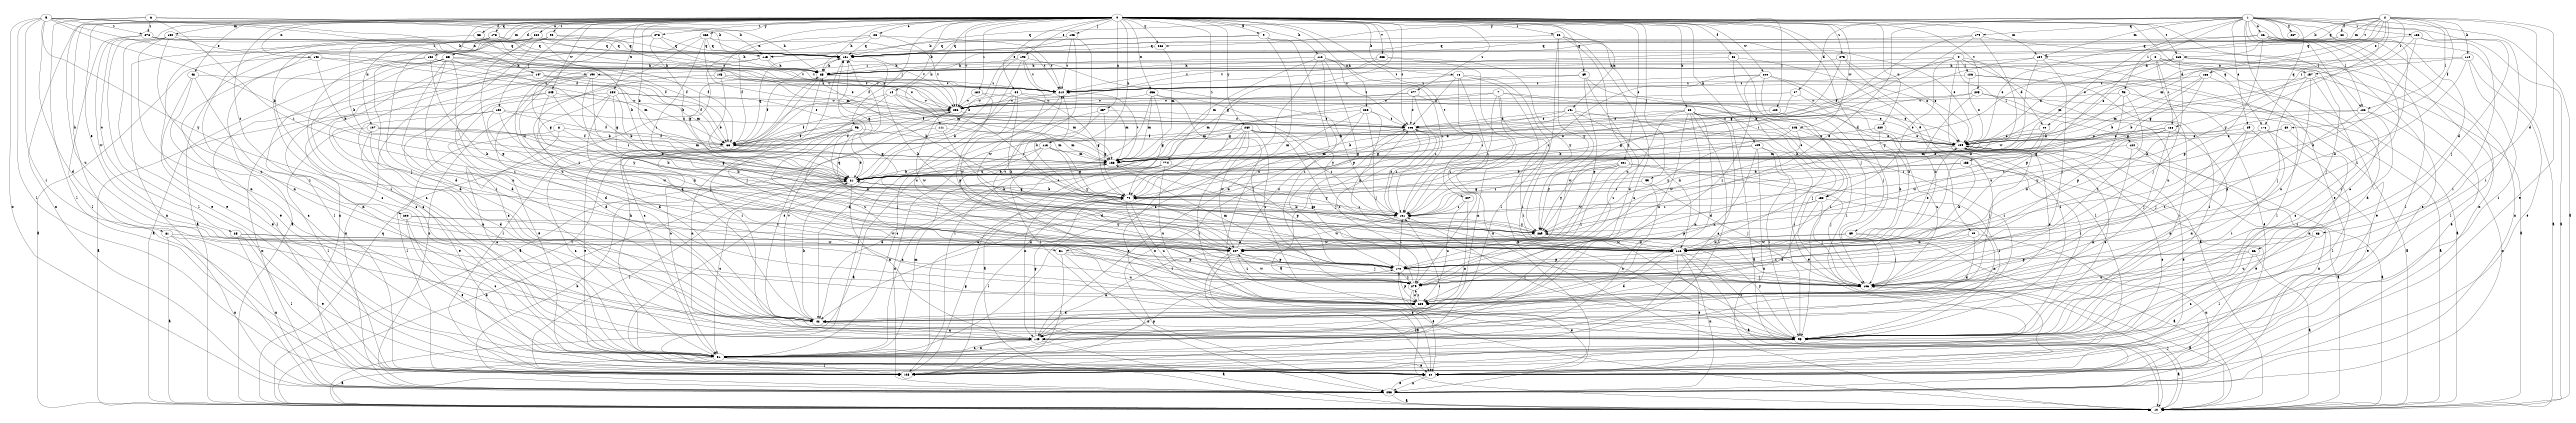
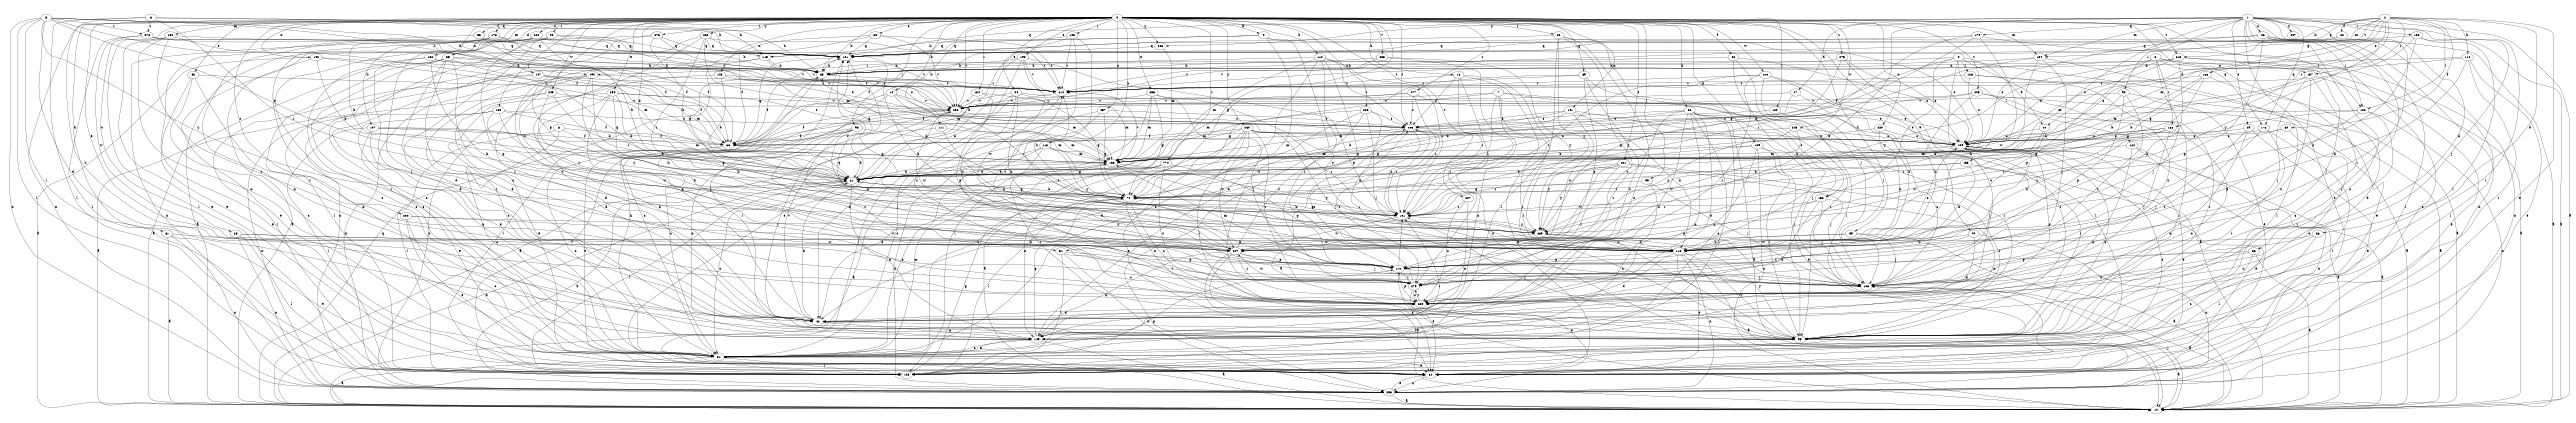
  strict digraph {
    0
    9
    14
    16
    21
    23
    25
    35
    44
    45
    48
    51
    53
    56
    59
    69
    74
    81
    82
    85
    86
    90
    96
    99
    100
    103
    107
    109
    111
    112
    113
    120
    122
    130
    132
    134
    141
    142
    147
    148
    173
    176
    184
    198
    200
    201
    203
    205
    207
    213
    220
    223
    224
    233
    236
    243
    244
    245
    247
    254
    256
    257
    258
    260
    262
    266
    273
    n68 [label=774]
    275
    277
    181
    115
    225
    149
    159
    95
    138
    128
    191
    10
    214
    31
    63
    116
    42
    279
    52
    170
    106
    269
    1
    26
    29
    36
    37
    93
    155
    179
    186
    267
    2
    38
    40
    60
    62
    114
    156
    157
    188
    3
    4
    124
    126
    158
    190
    5
    278
    6
    7
    8
    0 -> 9 [label=a]
    0 -> 14 [label=b]
    0 -> 16 [label=b]
    0 -> 21 [label=b]
    0 -> 23 [label=c]
    0 -> 25 [label=c]
    0 -> 35 [label=d]
    0 -> 44 [label=e]
    0 -> 45 [label=e]
    0 -> 48 [label=e]
    0 -> 51 [label=e]
    0 -> 53 [label=f]
    0 -> 56 [label=f]
    0 -> 59 [label=f]
    0 -> 69 [label=g]
    0 -> 74 [label=g]
    0 -> 81 [label=h]
    0 -> 82 [label=h]
    0 -> 85 [label=h]
    0 -> 86 [label=i]
    0 -> 90 [label=i]
    0 -> 96 [label=j]
    0 -> 99 [label=j]
    0 -> 100 [label=j]
    0 -> 103 [label=j]
    0 -> 107 [label=k]
    0 -> 109 [label=k]
    0 -> 111 [label=k]
    0 -> 112 [label=k]
    0 -> 113 [label=k]
    0 -> 120 [label=l]
    0 -> 122 [label=l]
    0 -> 130 [label=m]
    0 -> 132 [label=m]
    0 -> 134 [label=m]
    0 -> 141 [label=n]
    0 -> 142 [label=n]
    0 -> 147 [label=n]
    0 -> 148 [label=n]
    0 -> 173 [label=q]
    0 -> 176 [label=q]
    0 -> 184 [label=r]
    0 -> 198 [label=s]
    0 -> 200 [label=s]
    0 -> 201 [label=s]
    0 -> 203 [label=s]
    0 -> 205 [label=t]
    0 -> 207 [label=t]
    0 -> 213 [label=t]
    0 -> 220 [label=u]
    0 -> 223 [label=u]
    0 -> 224 [label=u]
    0 -> 233 [label=v]
    0 -> 236 [label=v]
    0 -> 243 [label=w]
    0 -> 244 [label=w]
    0 -> 245 [label=w]
    0 -> 247 [label=w]
    0 -> 254 [label=x]
    0 -> 256 [label=x]
    0 -> 257 [label=x]
    0 -> 258 [label=x]
    0 -> 260 [label=y]
    0 -> 262 [label=y]
    0 -> 266 [label=y]
    0 -> 273 [label=z]
    0 -> n68 [label=z]
    0 -> 275 [label=z]
    0 -> 277 [label=z]
    9 -> 181 [label=q]
    9 -> 115 [label=k]
    9 -> 225 [label=u]
    9 -> 149 [label=n]
    9 -> 159 [label=o]
    14 -> 236 [label=v]
    14 -> 95 [label=i]
    14 -> 138 [label=m]
    14 -> 128 [label=l]
    14 -> 191 [label=r]
    16 -> 203 [label=s]
    16 -> 258 [label=x]
    16 -> 95 [label=i]
    16 -> 191 [label=r]
    16 -> 10 [label=a]
    16 -> 214 [label=t]
    21 -> 74 [label=g]
    21 -> 181 [label=q]
    21 -> 149 [label=n]
    21 -> 128 [label=l]
    21 -> 31 [label=c]
    23 -> 74 [label=g]
    23 -> 236 [label=v]
    23 -> 181 [label=q]
    23 -> 214 [label=t]
    23 -> 63 [label=f]
    25 -> 247 [label=w]
    25 -> 258 [label=x]
    25 -> 128 [label=l]
    25 -> 116 [label=k]
    35 -> 74 [label=g]
    35 -> 85 [label=h]
    35 -> 236 [label=v]
    35 -> 225 [label=u]
    35 -> 128 [label=l]
    35 -> 10 [label=a]
    35 -> 31 [label=c]
    35 -> 42 [label=d]
    35 -> 279 [label=z]
    44 -> 21 [label=b]
    44 -> 74 [label=g]
    44 -> 236 [label=v]
    44 -> 247 [label=w]
    44 -> 159 [label=o]
    44 -> 10 [label=a]
    44 -> 116 [label=k]
    45 -> 258 [label=x]
    45 -> 116 [label=k]
    45 -> 42 [label=d]
    45 -> 279 [label=z]
    48 -> 214 [label=t]
    48 -> 31 [label=c]
    48 -> 279 [label=z]
    48 -> 52 [label=e]
    51 -> 258 [label=x]
    51 -> 225 [label=u]
    51 -> 128 [label=l]
    51 -> 170 [label=p]
    53 -> 181 [label=q]
    53 -> 63 [label=f]
    53 -> 52 [label=e]
    56 -> 85 [label=h]
    56 -> 159 [label=o]
    56 -> 128 [label=l]
    56 -> 116 [label=k]
    59 -> 247 [label=w]
    59 -> 10 [label=a]
    59 -> 116 [label=k]
    59 -> 106 [label=j]
    69 -> 74 [label=g]
    69 -> 225 [label=u]
    69 -> 95 [label=i]
    69 -> 214 [label=t]
    69 -> 170 [label=p]
    74 -> 21 [label=b]
    74 -> 85 [label=h]
    74 -> 225 [label=u]
    74 -> 95 [label=i]
    74 -> 128 [label=l]
    74 -> 191 [label=r]
    81 -> 258 [label=x]
    81 -> 10 [label=a]
    81 -> 116 [label=k]
    81 -> 52 [label=e]
    82 -> 74 [label=g]
    82 -> 203 [label=s]
    82 -> 225 [label=u]
    82 -> 149 [label=n]
    82 -> 128 [label=l]
    82 -> 10 [label=a]
    82 -> 31 [label=c]
    82 -> 42 [label=d]
    82 -> 279 [label=z]
    82 -> 106 [label=j]
    85 -> 214 [label=t]
    85 -> 31 [label=c]
    85 -> 63 [label=f]
-   85 -> 106 [label=j]
    86 -> 181 [label=q]
    86 -> 225 [label=u]
    86 -> 128 [label=l]
    86 -> 31 [label=c]
    86 -> 106 [label=j]
    86 -> 269 [label=y]
    90 -> 203 [label=s]
    90 -> 181 [label=q]
    90 -> 95 [label=i]
    90 -> 10 [label=a]
    90 -> 31 [label=c]
    96 -> 149 [label=n]
    96 -> 138 [label=m]
    96 -> 63 [label=f]
    96 -> 116 [label=k]
    96 -> 279 [label=z]
    96 -> 52 [label=e]
    96 -> 106 [label=j]
    99 -> 74 [label=g]
    99 -> 31 [label=c]
    99 -> 106 [label=j]
    100 -> 203 [label=s]
    100 -> 247 [label=w]
    100 -> 258 [label=x]
    100 -> 149 [label=n]
    100 -> 63 [label=f]
    100 -> 116 [label=k]
    103 -> 21 [label=b]
    103 -> 181 [label=q]
    103 -> 225 [label=u]
    103 -> 214 [label=t]
    103 -> 116 [label=k]
    107 -> 21 [label=b]
    107 -> 138 [label=m]
    107 -> 128 [label=l]
    107 -> 63 [label=f]
    107 -> 42 [label=d]
    107 -> 52 [label=e]
    109 -> 258 [label=x]
    109 -> 225 [label=u]
    109 -> 95 [label=i]
    109 -> 138 [label=m]
    109 -> 52 [label=e]
    109 -> 269 [label=y]
    111 -> 138 [label=m]
    111 -> 63 [label=f]
    111 -> 116 [label=k]
    112 -> 85 [label=h]
    112 -> 203 [label=s]
    112 -> 138 [label=m]
    112 -> 191 [label=r]
    112 -> 31 [label=c]
    112 -> 279 [label=z]
    112 -> 170 [label=p]
    113 -> 74 [label=g]
    113 -> 258 [label=x]
    113 -> 95 [label=i]
    113 -> 138 [label=m]
    113 -> 10 [label=a]
    113 -> 269 [label=y]
    120 -> 203 [label=s]
    120 -> 225 [label=u]
    122 -> 74 [label=g]
    122 -> 203 [label=s]
    122 -> 258 [label=x]
    122 -> 95 [label=i]
    122 -> 170 [label=p]
    130 -> 181 [label=q]
    130 -> 225 [label=u]
    130 -> 149 [label=n]
    130 -> 128 [label=l]
    130 -> 63 [label=f]
    130 -> 52 [label=e]
    132 -> 85 [label=h]
    132 -> 236 [label=v]
    132 -> 31 [label=c]
    132 -> 116 [label=k]
    132 -> 42 [label=d]
    134 -> 21 [label=b]
    134 -> 85 [label=h]
    134 -> 128 [label=l]
    134 -> 116 [label=k]
    134 -> 106 [label=j]
    141 -> 21 [label=b]
    141 -> 74 [label=g]
    141 -> 203 [label=s]
    141 -> 247 [label=w]
    141 -> 95 [label=i]
    141 -> 116 [label=k]
    142 -> 21 [label=b]
    142 -> 85 [label=h]
    142 -> 138 [label=m]
    142 -> 10 [label=a]
    142 -> 52 [label=e]
    147 -> 149 [label=n]
    147 -> 138 [label=m]
    147 -> 128 [label=l]
    147 -> 214 [label=t]
    147 -> 63 [label=f]
    148 -> 21 [label=b]
    148 -> 258 [label=x]
    148 -> 138 [label=m]
    148 -> 214 [label=t]
    173 -> 21 [label=b]
    173 -> 258 [label=x]
    173 -> 181 [label=q]
    173 -> 149 [label=n]
    173 -> 159 [label=o]
    173 -> 63 [label=f]
    176 -> 159 [label=o]
    176 -> 95 [label=i]
    176 -> 128 [label=l]
    176 -> 279 [label=z]
    184 -> 236 [label=v]
    184 -> 138 [label=m]
    184 -> 170 [label=p]
    198 -> 85 [label=h]
    198 -> 247 [label=w]
    198 -> 225 [label=u]
    198 -> 191 [label=r]
    198 -> 214 [label=t]
    198 -> 52 [label=e]
    200 -> 247 [label=w]
    200 -> 31 [label=c]
    200 -> 52 [label=e]
    200 -> 269 [label=y]
    201 -> 21 [label=b]
    201 -> 247 [label=w]
    201 -> 95 [label=i]
    201 -> 191 [label=r]
    201 -> 279 [label=z]
    201 -> 106 [label=j]
    201 -> 269 [label=y]
    203 -> 159 [label=o]
    203 -> 138 [label=m]
    203 -> 191 [label=r]
    203 -> 10 [label=a]
    203 -> 279 [label=z]
    205 -> 74 [label=g]
    205 -> 236 [label=v]
    205 -> 95 [label=i]
    205 -> 10 [label=a]
    205 -> 116 [label=k]
    207 -> 225 [label=u]
    207 -> 149 [label=n]
    207 -> 191 [label=r]
    213 -> 85 [label=h]
    213 -> 159 [label=o]
    213 -> 138 [label=m]
    213 -> 128 [label=l]
    213 -> 116 [label=k]
    213 -> 106 [label=j]
    220 -> 21 [label=b]
    220 -> 159 [label=o]
    220 -> 116 [label=k]
    223 -> 203 [label=s]
    223 -> 258 [label=x]
    223 -> 138 [label=m]
    223 -> 116 [label=k]
    223 -> 42 [label=d]
    223 -> 106 [label=j]
    224 -> 21 [label=b]
    224 -> 85 [label=h]
    224 -> 181 [label=q]
    224 -> 95 [label=i]
    224 -> 31 [label=c]
    224 -> 42 [label=d]
    224 -> 170 [label=p]
    233 -> 85 [label=h]
    233 -> 214 [label=t]
    233 -> 279 [label=z]
    233 -> 269 [label=y]
    236 -> 203 [label=s]
    236 -> 247 [label=w]
    236 -> 95 [label=i]
    236 -> 31 [label=c]
    236 -> 63 [label=f]
    243 -> 247 [label=w]
    243 -> 159 [label=o]
    243 -> 95 [label=i]
    243 -> 63 [label=f]
    243 -> 269 [label=y]
    244 -> 95 [label=i]
    244 -> 191 [label=r]
    244 -> 10 [label=a]
    244 -> 214 [label=t]
    244 -> 279 [label=z]
    244 -> 106 [label=j]
    245 -> 21 [label=b]
    245 -> 236 [label=v]
    245 -> 10 [label=a]
    245 -> 42 [label=d]
    245 -> 269 [label=y]
    247 -> 203 [label=s]
    247 -> 181 [label=q]
    247 -> 149 [label=n]
    247 -> 10 [label=a]
    247 -> 214 [label=t]
    247 -> 279 [label=z]
    247 -> 52 [label=e]
    247 -> 170 [label=p]
    247 -> 106 [label=j]
    254 -> 21 [label=b]
    254 -> 203 [label=s]
    254 -> 236 [label=v]
    254 -> 116 [label=k]
    254 -> 42 [label=d]
    254 -> 52 [label=e]
    254 -> 106 [label=j]
    256 -> 74 [label=g]
    256 -> 236 [label=v]
    256 -> 138 [label=m]
    256 -> 128 [label=l]
    256 -> 106 [label=j]
    256 -> 269 [label=y]
    257 -> 74 [label=g]
    257 -> 203 [label=s]
    257 -> 128 [label=l]
    257 -> 31 [label=c]
    258 -> 21 [label=b]
    258 -> 10 [label=a]
    258 -> 52 [label=e]
    260 -> 247 [label=w]
    260 -> 159 [label=o]
    260 -> 95 [label=i]
    260 -> 191 [label=r]
    260 -> 10 [label=a]
    260 -> 31 [label=c]
    260 -> 63 [label=f]
    260 -> 279 [label=z]
    260 -> 52 [label=e]
    260 -> 106 [label=j]
    262 -> 236 [label=v]
    262 -> 258 [label=x]
    262 -> 181 [label=q]
    262 -> 138 [label=m]
    262 -> 191 [label=r]
    262 -> 214 [label=t]
    262 -> 279 [label=z]
    266 -> 138 [label=m]
    266 -> 63 [label=f]
    273 -> 21 [label=b]
    273 -> 236 [label=v]
    273 -> 181 [label=q]
    273 -> 225 [label=u]
    273 -> 10 [label=a]
    n68 -> 21 [label=b]
    n68 -> 225 [label=u]
    n68 -> 149 [label=n]
    n68 -> 42 [label=d]
    n68 -> 170 [label=p]
    275 -> 85 [label=h]
    275 -> 225 [label=u]
    275 -> 159 [label=o]
    275 -> 269 [label=y]
    277 -> 203 [label=s]
    277 -> 236 [label=v]
    277 -> 95 [label=i]
    277 -> 138 [label=m]
    277 -> 191 [label=r]
    181 -> 85 [label=h]
    181 -> 116 [label=k]
    115 -> 74 [label=g]
    115 -> 85 [label=h]
    115 -> 214 [label=t]
    115 -> 106 [label=j]
    225 -> 159 [label=o]
    225 -> 42 [label=d]
    225 -> 279 [label=z]
    225 -> 170 [label=p]
    149 -> 74 [label=g]
    149 -> 10 [label=a]
    149 -> 31 [label=c]
    159 -> 138 [label=m]
    159 -> 10 [label=a]
    159 -> 52 [label=e]
    159 -> 106 [label=j]
    95 -> 159 [label=o]
    95 -> 191 [label=r]
    95 -> 10 [label=a]
    95 -> 269 [label=y]
    138 -> 21 [label=b]
    138 -> 214 [label=t]
    138 -> 31 [label=c]
    138 -> 116 [label=k]
    138 -> 269 [label=y]
    128 -> 74 [label=g]
    128 -> 236 [label=v]
    128 -> 159 [label=o]
    128 -> 170 [label=p]
    191 -> 74 [label=g]
    191 -> 203 [label=s]
    191 -> 247 [label=w]
    191 -> 269 [label=y]
    10 -> 21 [label=b]
    10 -> 181 [label=q]
    10 -> 106 [label=j]
    214 -> 236 [label=v]
    214 -> 42 [label=d]
    31 -> 85 [label=h]
    31 -> 149 [label=n]
    31 -> 138 [label=m]
    31 -> 128 [label=l]
    31 -> 191 [label=r]
    31 -> 10 [label=a]
    31 -> 52 [label=e]
    63 -> 21 [label=b]
    63 -> 181 [label=q]
    63 -> 31 [label=c]
    116 -> 258 [label=x]
    116 -> 159 [label=o]
    116 -> 95 [label=i]
    116 -> 10 [label=a]
    116 -> 42 [label=d]
    116 -> 52 [label=e]
    116 -> 170 [label=p]
    42 -> 21 [label=b]
    42 -> 236 [label=v]
    42 -> 181 [label=q]
    42 -> 149 [label=n]
    42 -> 95 [label=i]
    279 -> 203 [label=s]
    279 -> 247 [label=w]
    279 -> 225 [label=u]
    279 -> 52 [label=e]
    52 -> 258 [label=x]
    170 -> 181 [label=q]
    170 -> 138 [label=m]
    170 -> 191 [label=r]
    170 -> 214 [label=t]
    170 -> 279 [label=z]
    170 -> 52 [label=e]
    170 -> 106 [label=j]
    106 -> 10 [label=a]
    269 -> 247 [label=w]
    269 -> 116 [label=k]
    1 -> 51 [label=e]
    1 -> 122 [label=l]
    1 -> 134 [label=m]
    1 -> 176 [label=q]
    1 -> 258 [label=x]
    1 -> 266 [label=y]
    1 -> 181 [label=q]
    1 -> 95 [label=i]
    1 -> 10 [label=a]
    1 -> 31 [label=c]
    1 -> 52 [label=e]
    1 -> 106 [label=j]
    1 -> 269 [label=y]
    1 -> 26 [label=c]
    1 -> 29 [label=c]
    1 -> 36 [label=d]
    1 -> 37 [label=d]
    1 -> 93 [label=i]
    1 -> 155 [label=o]
    1 -> 179 [label=q]
    1 -> 186 [label=r]
    1 -> 267 [label=y]
    26 -> 258 [label=x]
    26 -> 181 [label=q]
    26 -> 159 [label=o]
    26 -> 95 [label=i]
    26 -> 128 [label=l]
    26 -> 10 [label=a]
    26 -> 170 [label=p]
    29 -> 149 [label=n]
    29 -> 159 [label=o]
    29 -> 52 [label=e]
    29 -> 106 [label=j]
    36 -> 225 [label=u]
    36 -> 10 [label=a]
    36 -> 31 [label=c]
    36 -> 170 [label=p]
    37 -> 21 [label=b]
    37 -> 236 [label=v]
    37 -> 116 [label=k]
    93 -> 21 [label=b]
    93 -> 236 [label=v]
    93 -> 10 [label=a]
    93 -> 279 [label=z]
    93 -> 170 [label=p]
    155 -> 21 [label=b]
    155 -> 191 [label=r]
    155 -> 116 [label=k]
    155 -> 52 [label=e]
    179 -> 74 [label=g]
    179 -> 247 [label=w]
    179 -> 181 [label=q]
    179 -> 191 [label=r]
    179 -> 52 [label=e]
    186 -> 74 [label=g]
    186 -> 181 [label=q]
    186 -> 95 [label=i]
    186 -> 10 [label=a]
    186 -> 116 [label=k]
    2 -> 122 [label=l]
    2 -> 134 [label=m]
    2 -> 213 [label=t]
    2 -> 181 [label=q]
    2 -> 115 [label=k]
    2 -> 138 [label=m]
    2 -> 52 [label=e]
    2 -> 38 [label=d]
    2 -> 40 [label=d]
    2 -> 60 [label=f]
    2 -> 62 [label=f]
    2 -> 114 [label=k]
    2 -> 156 [label=o]
    2 -> 157 [label=i]
    2 -> 188 [label=r]
    38 -> 247 [label=w]
    38 -> 225 [label=u]
    38 -> 128 [label=l]
    40 -> 247 [label=w]
    40 -> 159 [label=o]
    40 -> 191 [label=r]
    60 -> 149 [label=n]
    60 -> 159 [label=o]
    60 -> 269 [label=y]
    62 -> 236 [label=v]
    62 -> 181 [label=q]
    62 -> 279 [label=z]
    114 -> 85 [label=h]
    114 -> 159 [label=o]
    114 -> 95 [label=i]
    114 -> 116 [label=k]
    114 -> 52 [label=e]
    156 -> 21 [label=b]
    156 -> 74 [label=g]
    156 -> 138 [label=m]
    156 -> 214 [label=t]
    156 -> 42 [label=d]
    157 -> 21 [label=b]
    157 -> 225 [label=u]
    157 -> 214 [label=t]
    157 -> 31 [label=c]
    157 -> 52 [label=e]
    157 -> 106 [label=j]
    188 -> 21 [label=b]
    188 -> 149 [label=n]
    188 -> 159 [label=o]
    188 -> 191 [label=r]
    188 -> 116 [label=k]
    188 -> 106 [label=j]
    3 -> 10 [label=a]
    3 -> 214 [label=t]
    3 -> 52 [label=e]
    3 -> 170 [label=p]
    3 -> 106 [label=j]
    3 -> 269 [label=y]
    3 -> 157 [label=o]
    3 -> 188 [label=r]
    4 -> 225 [label=u]
    4 -> 128 [label=l]
    4 -> 10 [label=a]
    4 -> 63 [label=f]
    4 -> 40 [label=d]
    4 -> 124 [label=l]
    4 -> 126 [label=l]
    4 -> 158 [label=o]
    4 -> 190 [label=r]
    124 -> 258 [label=x]
    124 -> 149 [label=n]
    124 -> 138 [label=m]
    124 -> 10 [label=a]
    126 -> 159 [label=o]
    126 -> 95 [label=i]
    126 -> 214 [label=t]
    126 -> 52 [label=e]
    158 -> 149 [label=n]
    158 -> 191 [label=r]
    158 -> 42 [label=d]
    158 -> 170 [label=p]
    158 -> 106 [label=j]
    190 -> 258 [label=x]
    190 -> 191 [label=r]
    190 -> 214 [label=t]
    190 -> 31 [label=c]
    190 -> 116 [label=k]
    190 -> 42 [label=d]
    5 -> 21 [label=b]
    5 -> 85 [label=h]
    5 -> 258 [label=x]
    5 -> 115 [label=k]
    5 -> 95 [label=i]
    5 -> 128 [label=l]
    5 -> 63 [label=f]
    5 -> 42 [label=d]
    5 -> 269 [label=y]
    5 -> 190 [label=r]
    5 -> 278 [label=z]
    278 -> 247 [label=w]
    278 -> 181 [label=q]
    278 -> 159 [label=o]
    278 -> 128 [label=l]
    278 -> 214 [label=t]
    6 -> 85 [label=h]
    6 -> 115 [label=k]
    6 -> 225 [label=u]
    6 -> 128 [label=l]
    6 -> 191 [label=r]
    6 -> 278 [label=z]
    7 -> 236 [label=v]
    7 -> 149 [label=n]
    7 -> 159 [label=o]
    7 -> 95 [label=i]
    7 -> 191 [label=r]
    7 -> 63 [label=f]
    7 -> 158 [label=o]
    8 -> 74 [label=g]
    8 -> 128 [label=l]
    8 -> 31 [label=c]
    8 -> 63 [label=f]
  }
